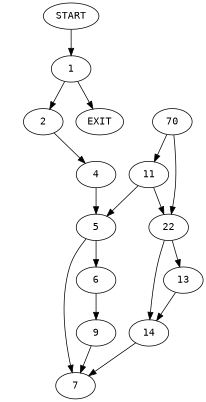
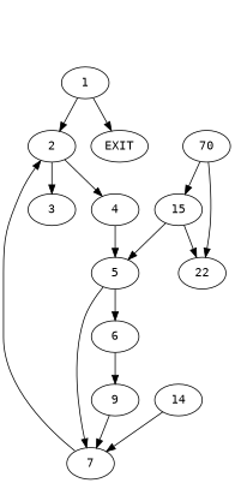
  digraph {
    fontname="DejaVu Sans Mono"
    node [fontname="DejaVu Sans Mono"]
    edge [fontname="DejaVu Sans Mono"]
-   n1 [label=START]
    1
    n3 [label=EXIT]
    2
+   3
    4
    5
    6
    7
    9
    n11 [label=70]
-   11
+   11 [label=15]
    n13 [label=22]
-   13
    14
-   n1 -> 1
    1 -> n3
    1 -> 2
+   2 -> 3
    2 -> 4
    4 -> 5
    5 -> 6
    5 -> 7
    6 -> 9
+   7 -> 2
    9 -> 7
    n11 -> 11
    n11 -> n13
    11 -> 5
    11 -> n13
-   n13 -> 13
-   n13 -> 14
-   13 -> 14
    14 -> 7
  }
